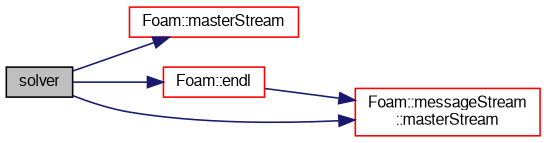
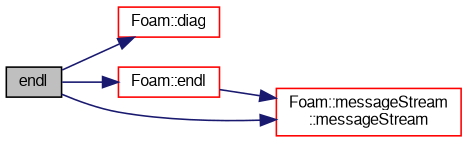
  digraph {
    rankdir=LR
    node [color=red fontname=FreeSans fontsize=10 shape=record]
    edge [color=midnightblue fontname=FreeSans fontsize=10 labelfontname=FreeSans labelfontsize=10 style=solid]
-   n1 [color=black fillcolor=grey75 fontcolor=black height=0.2 label=solver style=filled width=0.4]
-   n2 [height=0.2 label="Foam::masterStream" width=0.4]
+   n1 [color=black fillcolor=grey75 fontcolor=black height=0.2 label=endl style=filled width=0.4]
+   n2 [height=0.2 label="Foam::diag" width=0.4]
    n3 [height=0.2 label="Foam::endl" width=0.4]
-   n4 [height=0.2 label="Foam::messageStream\l::masterStream" width=0.4]
+   n4 [height=0.2 label="Foam::messageStream\l::messageStream" width=0.4]
    n1 -> n2
    n1 -> n3
    n1 -> n4
    n3 -> n4
  }
